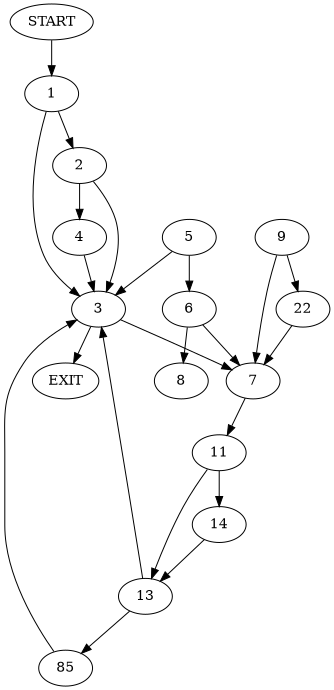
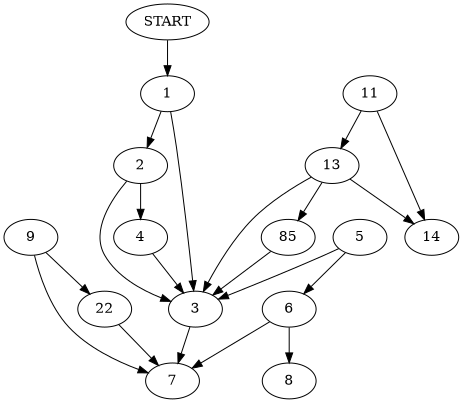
  digraph {
    n1 [label=START]
    1
    2
    3
-   n5 [label=EXIT]
    4
    7
    5
    6
    8
    11
    13
    14
    9
    n15 [label=22]
    n16 [label=85]
    n1 -> 1
    1 -> 2
    1 -> 3
    2 -> 3
    2 -> 4
-   3 -> n5
    3 -> 7
    4 -> 3
-   7 -> 11
    5 -> 3
    5 -> 6
    6 -> 7
    6 -> 8
    11 -> 13
    11 -> 14
    13 -> 3
    13 -> n16
-   14 -> 13
+   13 -> 14
    9 -> 7
    9 -> n15
    n15 -> 7
    n16 -> 3
  }
